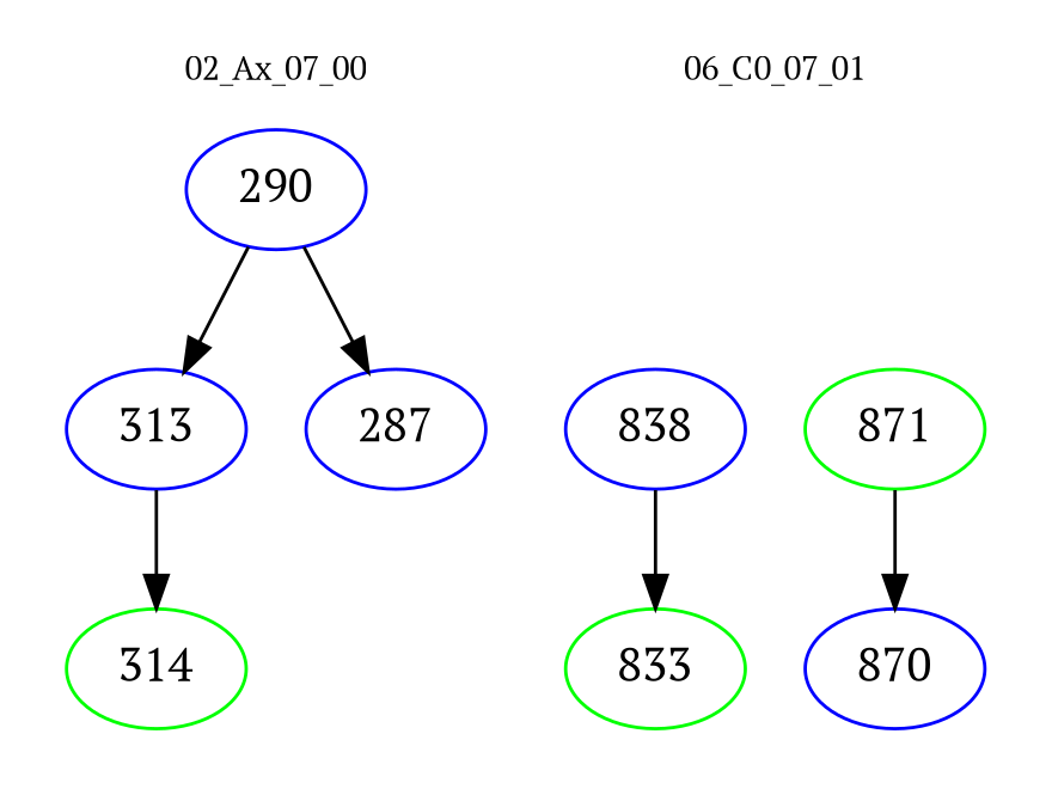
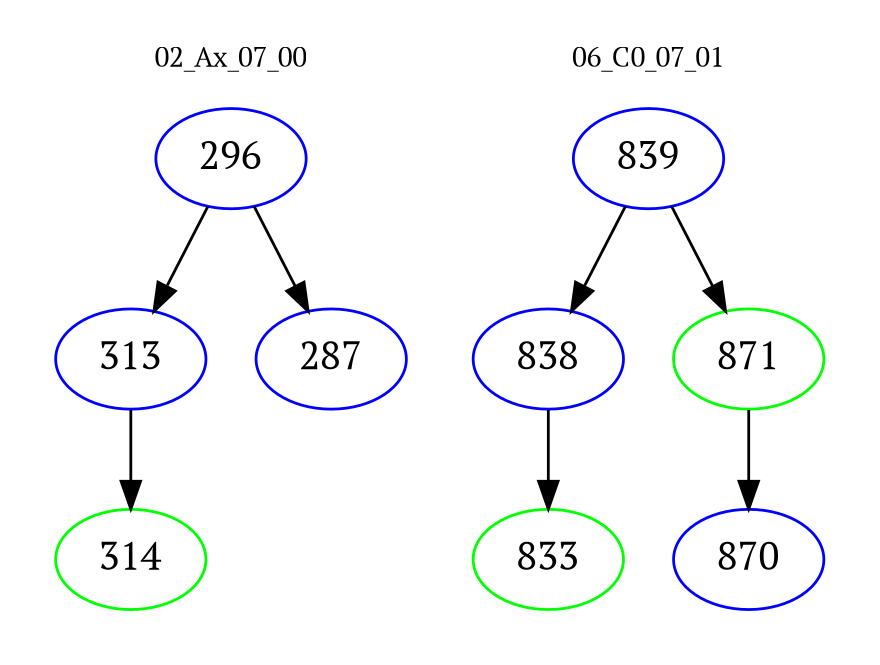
  digraph {
    fontname="PT Serif"
    node [color=blue fontname="PT Serif"]
    edge [color=black fontname="PT Serif"]
-   n1 [label=290]
+   n1 [label=296]
    n2 [label=313]
    n3 [label=287]
    n4 [color=green label=314]
+   n5 [label=839]
    n6 [label=838]
    n7 [color=green label=871]
    n8 [color=green label=833]
    n9 [label=870]
    subgraph cluster_1 {
      color=white
      fontsize=10
      label="02_Ax_07_00"
      n1
      n2
      n3
      n4
    }
    subgraph cluster_2 {
      color=white
      fontsize=10
      label="06_C0_07_01"
+     n5
      n6
      n7
      n8
      n9
    }
    n1 -> n2
    n1 -> n3
    n2 -> n4
+   n5 -> n6
+   n5 -> n7
    n6 -> n8
    n7 -> n9
  }
